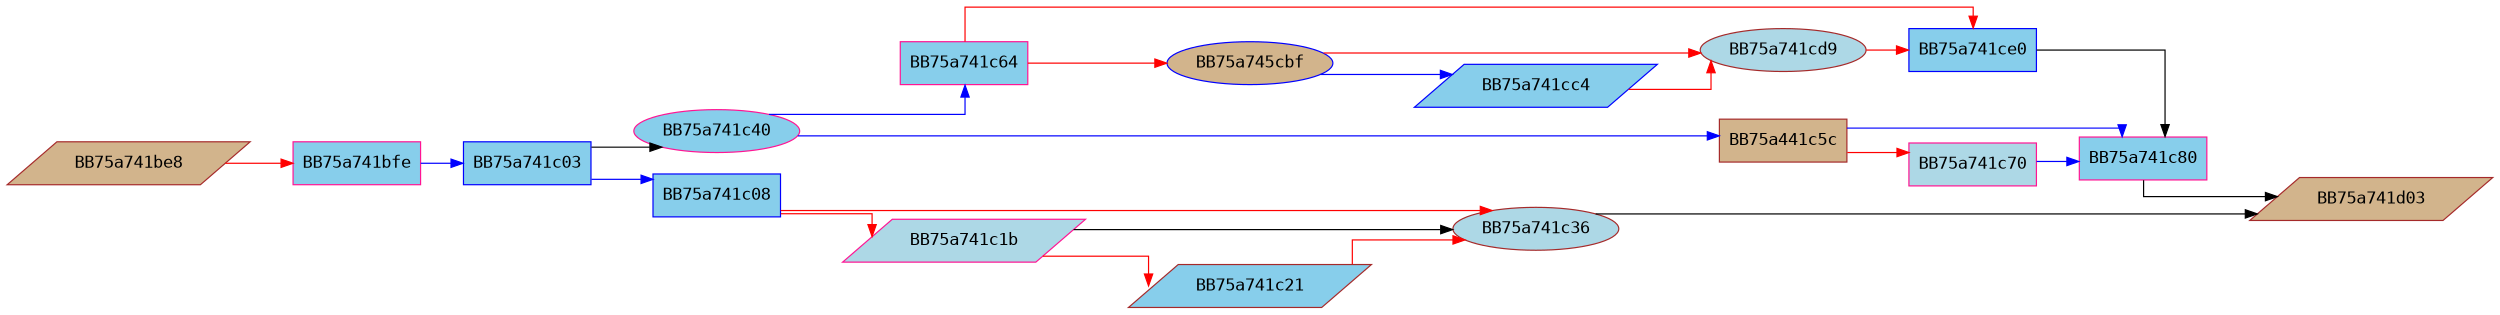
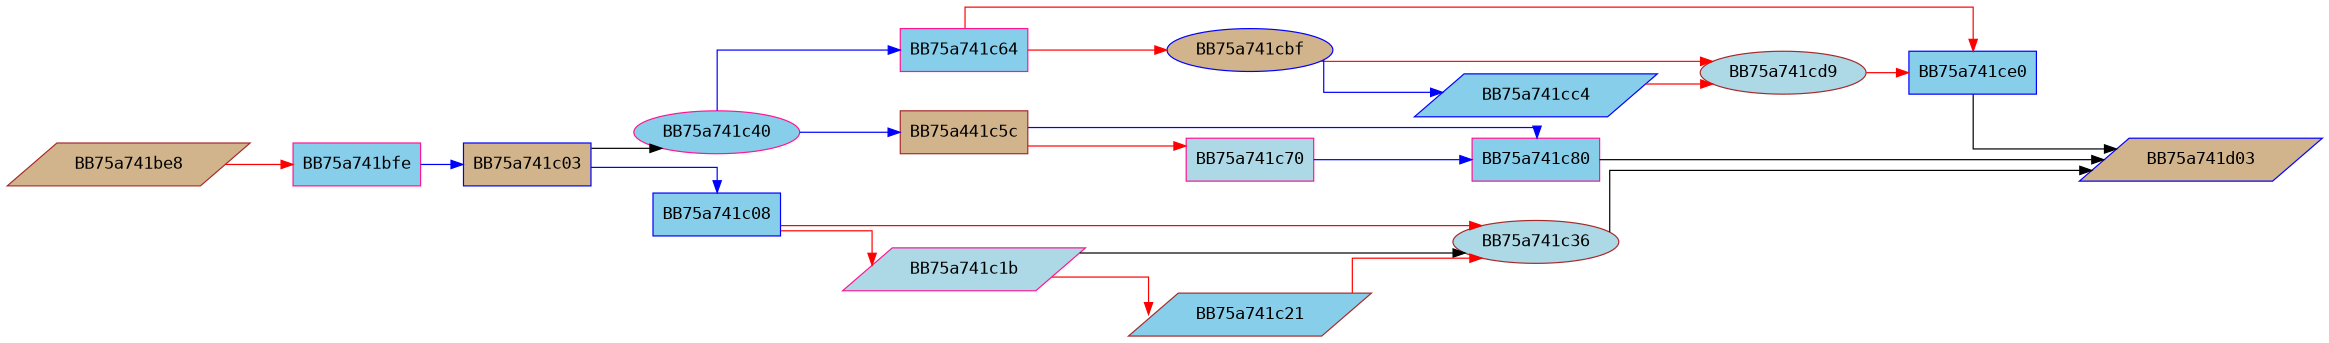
  digraph {
    fontname="DejaVu Sans Mono"
    rankdir=LR
    splines=ortho
    node [color=deeppink fillcolor=skyblue fontname="DejaVu Sans Mono" shape=box style=filled]
    edge [color=red fontname="DejaVu Sans Mono"]
    BB75a741be8 [color=brown fillcolor=tan shape=parallelogram]
    BB75a741bfe
-   BB75a741c03 [color=blue]
+   BB75a741c03 [color=blue fillcolor=tan]
    BB75a741c40 [shape=ellipse]
    BB75a741c08 [color=blue]
    n6 [label=BB75a741c64]
    n7 [color=brown fillcolor=tan label=BB75a441c5c]
    BB75a741c36 [color=brown fillcolor=lightblue shape=ellipse]
    BB75a741c1b [fillcolor=lightblue shape=parallelogram]
    BB75a741ce0 [color=blue]
-   BB75a741cbf [color=blue fillcolor=tan shape=ellipse label=BB75a745cbf]
+   BB75a741cbf [color=blue fillcolor=tan shape=ellipse]
    BB75a741c80
    BB75a741c70 [fillcolor=lightblue]
-   BB75a741d03 [color=brown fillcolor=tan shape=parallelogram]
+   BB75a741d03 [color=blue fillcolor=tan shape=parallelogram]
    BB75a741c21 [color=brown shape=parallelogram]
    BB75a741cd9 [color=brown fillcolor=lightblue shape=ellipse]
    BB75a741cc4 [color=blue shape=parallelogram]
    BB75a741be8 -> BB75a741bfe
    BB75a741bfe -> BB75a741c03 [color=blue]
    BB75a741c03 -> BB75a741c40 [color=black]
    BB75a741c03 -> BB75a741c08 [color=blue]
    BB75a741c40 -> n6 [color=blue]
    BB75a741c40 -> n7 [color=blue]
    BB75a741c08 -> BB75a741c36
    BB75a741c08 -> BB75a741c1b
    n6 -> BB75a741ce0
    n6 -> BB75a741cbf
    n7 -> BB75a741c80 [color=blue]
    n7 -> BB75a741c70
    BB75a741c36 -> BB75a741d03 [color=black]
    BB75a741c1b -> BB75a741c36 [color=black]
    BB75a741c1b -> BB75a741c21
-   BB75a741ce0 -> BB75a741c80 [color=black]
+   BB75a741ce0 -> BB75a741d03 [color=black]
    BB75a741cbf -> BB75a741cd9
    BB75a741cbf -> BB75a741cc4 [color=blue]
    BB75a741c80 -> BB75a741d03 [color=black]
    BB75a741c70 -> BB75a741c80 [color=blue]
    BB75a741c21 -> BB75a741c36
    BB75a741cd9 -> BB75a741ce0
    BB75a741cc4 -> BB75a741cd9
  }
